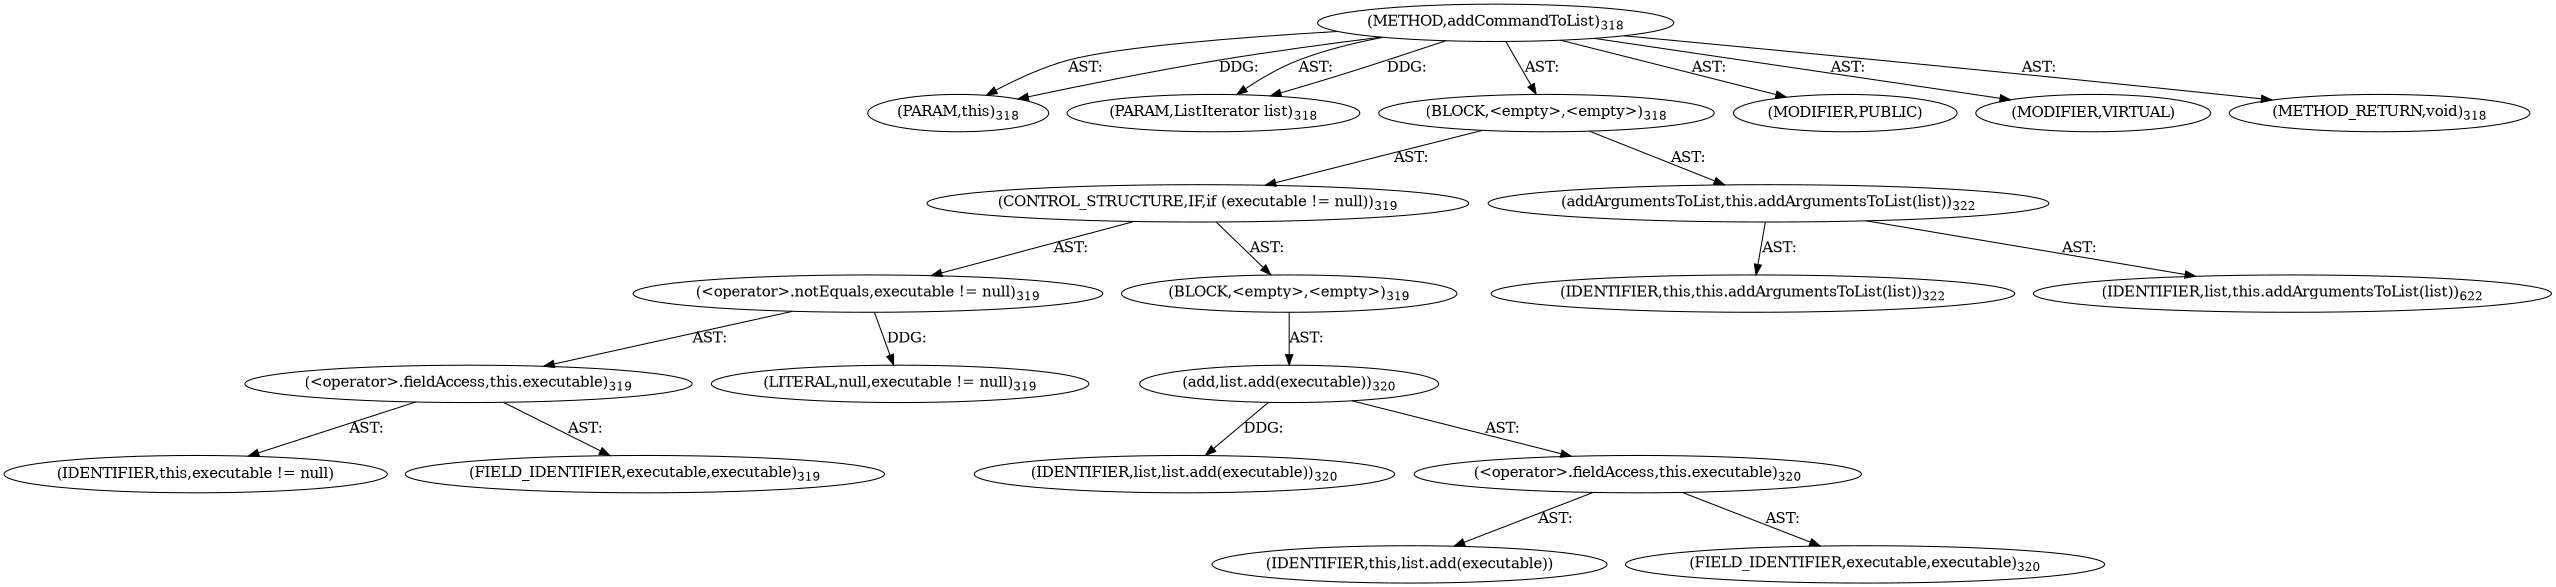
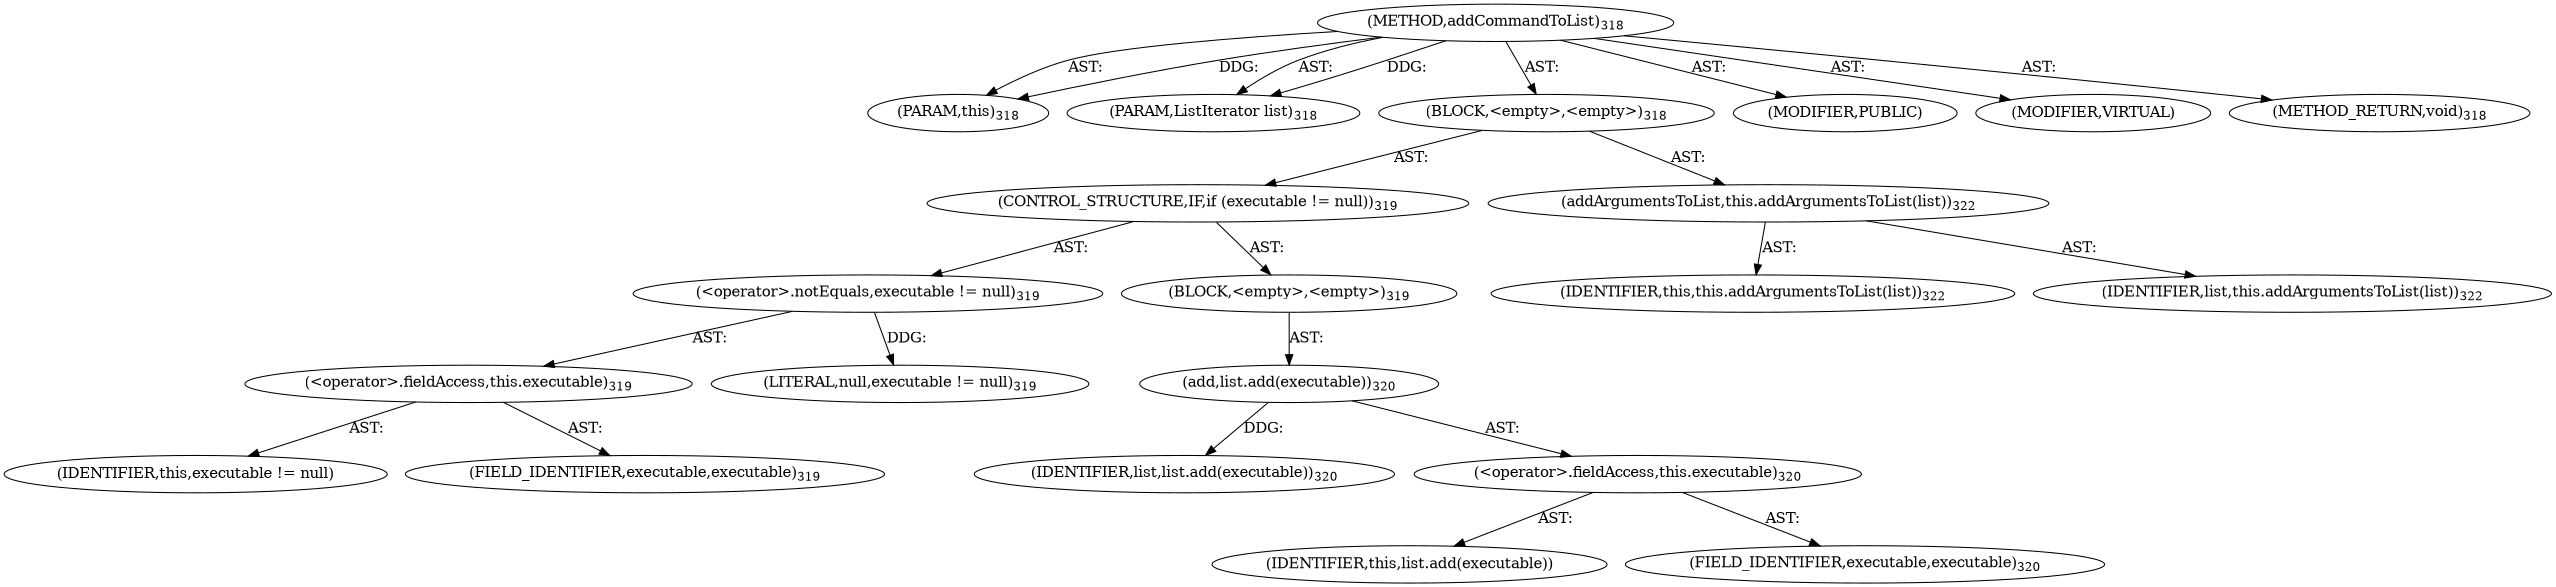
  digraph {
    n1 [label=<(METHOD,addCommandToList)<SUB>318</SUB>>]
    n2 [label=<(PARAM,this)<SUB>318</SUB>>]
    n3 [label=<(PARAM,ListIterator list)<SUB>318</SUB>>]
    n4 [label=<(BLOCK,&lt;empty&gt;,&lt;empty&gt;)<SUB>318</SUB>>]
    n5 [label=<(MODIFIER,PUBLIC)>]
    n6 [label=<(MODIFIER,VIRTUAL)>]
    n7 [label=<(METHOD_RETURN,void)<SUB>318</SUB>>]
    n8 [label=<(CONTROL_STRUCTURE,IF,if (executable != null))<SUB>319</SUB>>]
    n9 [label=<(addArgumentsToList,this.addArgumentsToList(list))<SUB>322</SUB>>]
    n10 [label=<(&lt;operator&gt;.notEquals,executable != null)<SUB>319</SUB>>]
    n11 [label=<(BLOCK,&lt;empty&gt;,&lt;empty&gt;)<SUB>319</SUB>>]
    n12 [label=<(IDENTIFIER,this,this.addArgumentsToList(list))<SUB>322</SUB>>]
-   n13 [label=<(IDENTIFIER,list,this.addArgumentsToList(list))<SUB>622</SUB>>]
+   n13 [label=<(IDENTIFIER,list,this.addArgumentsToList(list))<SUB>322</SUB>>]
    n14 [label=<(&lt;operator&gt;.fieldAccess,this.executable)<SUB>319</SUB>>]
    n15 [label=<(LITERAL,null,executable != null)<SUB>319</SUB>>]
    n16 [label=<(add,list.add(executable))<SUB>320</SUB>>]
    n17 [label=<(IDENTIFIER,this,executable != null)>]
    n18 [label=<(FIELD_IDENTIFIER,executable,executable)<SUB>319</SUB>>]
    n19 [label=<(IDENTIFIER,list,list.add(executable))<SUB>320</SUB>>]
    n20 [label=<(&lt;operator&gt;.fieldAccess,this.executable)<SUB>320</SUB>>]
    n21 [label=<(IDENTIFIER,this,list.add(executable))>]
    n22 [label=<(FIELD_IDENTIFIER,executable,executable)<SUB>320</SUB>>]
    n1 -> n2 [label="AST: "]
    n1 -> n2 [label="DDG: "]
    n1 -> n3 [label="AST: "]
    n1 -> n3 [label="DDG: "]
    n1 -> n4 [label="AST: "]
    n1 -> n5 [label="AST: "]
    n1 -> n6 [label="AST: "]
    n1 -> n7 [label="AST: "]
    n4 -> n8 [label="AST: "]
    n4 -> n9 [label="AST: "]
    n8 -> n10 [label="AST: "]
    n8 -> n11 [label="AST: "]
    n9 -> n12 [label="AST: "]
    n9 -> n13 [label="AST: "]
    n10 -> n14 [label="AST: "]
    n10 -> n15 [label="DDG: "]
    n11 -> n16 [label="AST: "]
    n14 -> n17 [label="AST: "]
    n14 -> n18 [label="AST: "]
    n16 -> n19 [label="DDG: "]
    n16 -> n20 [label="AST: "]
    n20 -> n21 [label="AST: "]
    n20 -> n22 [label="AST: "]
  }
